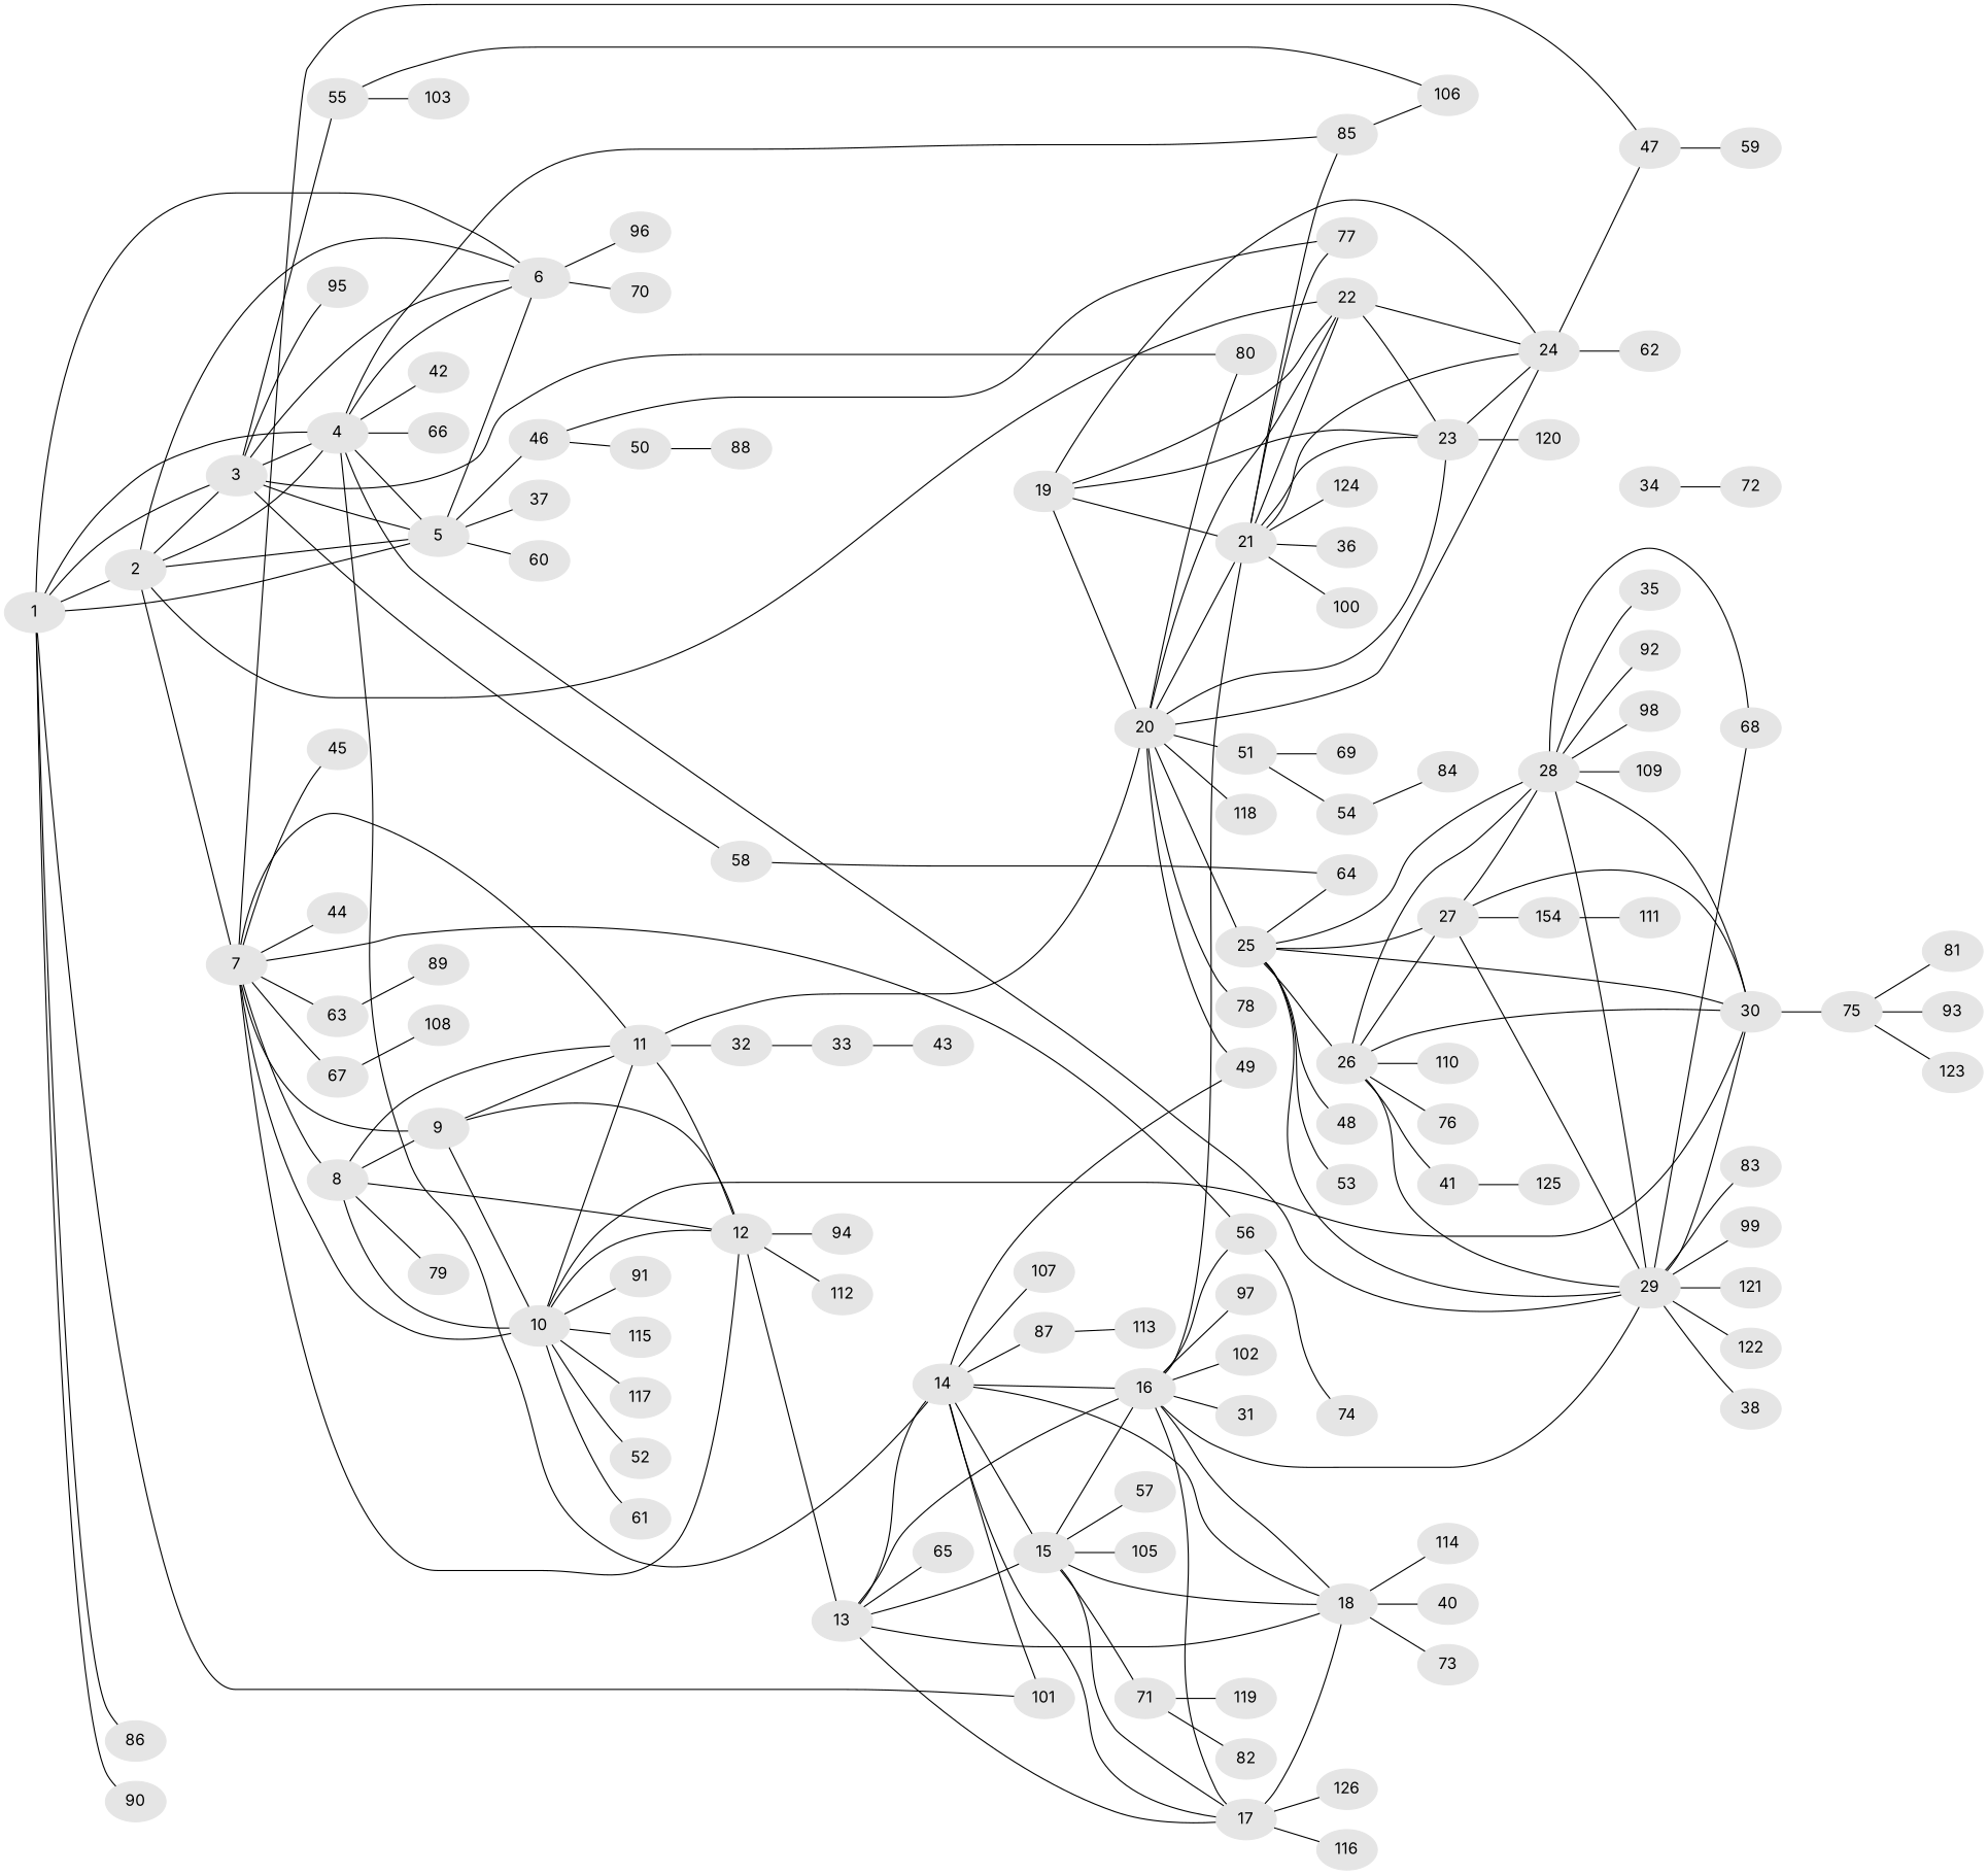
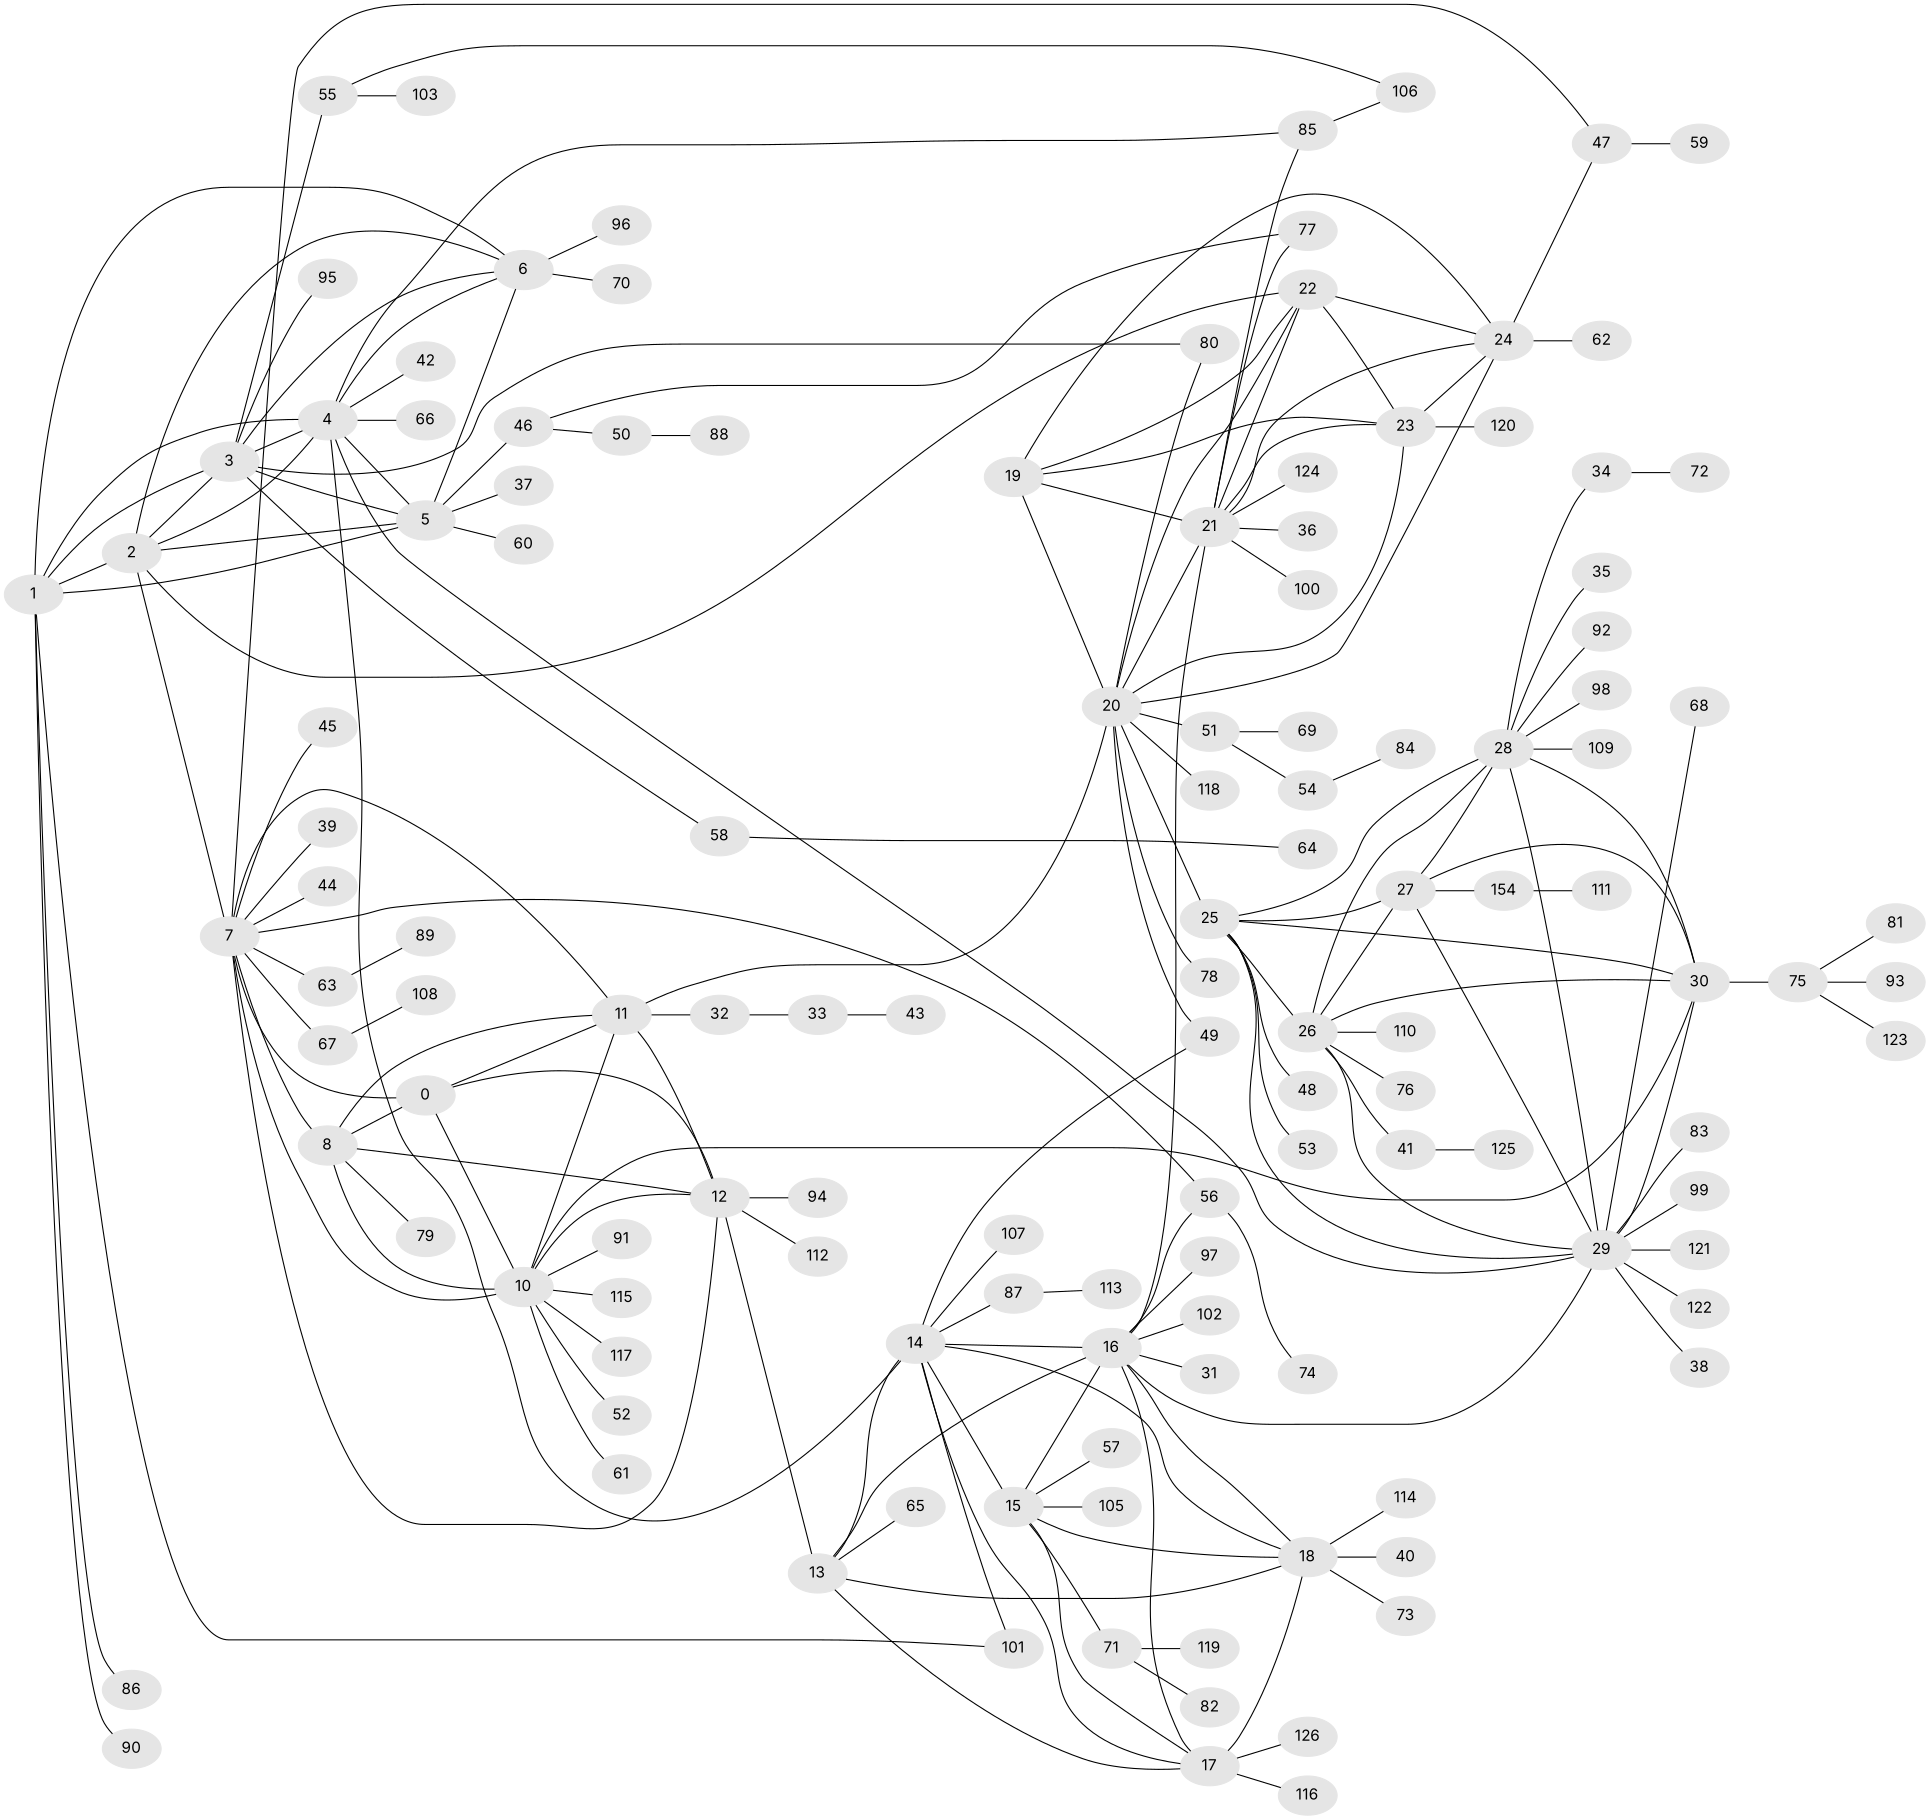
  graph {
    fontname=Inter
    rankdir=LR
    node [color=gray90 fontname=Inter style=filled]
    edge [fontname=Inter]
    1
    2
    3
    4
    5
    6
    86
    90
    101
    7
    22
    55
    58
    80
    95
    14
    29
    42
    66
    85
    37
    46
    60
    70
    96
    8
-   9
+   9 [label=0]
    10
    11
    12
+   39
    44
    45
    47
    56
    63
    67
    23
    24
    103
    106
    64
    15
    16
    17
    18
    49
    87
    107
    30
    38
    68
    83
    99
    121
    122
    77
    50
    79
    52
    61
    91
    115
    117
    32
    20
    13
    94
    112
    59
    74
    89
    108
    75
    19
    21
    33
    65
    57
    71
    105
    31
    97
    102
    116
    126
    40
    73
    114
    113
    82
    119
    36
    100
    124
    25
    51
    78
    118
    120
    62
    26
    27
    28
    48
    53
    54
    69
    41
    76
    110
    n112 [label=154]
    34
    35
    92
    98
    109
    125
    111
    72
    81
    93
    123
    43
    88
    84
    1 -- 2
    1 -- 3
    1 -- 4
    1 -- 5
    1 -- 6
    1 -- 86
    1 -- 90
    1 -- 101
    2 -- 3
    2 -- 4
    2 -- 5
    2 -- 6
    2 -- 7
    2 -- 22
    3 -- 4
    3 -- 5
    3 -- 6
    3 -- 55
    3 -- 58
    3 -- 80
    3 -- 95
    4 -- 5
    4 -- 6
    4 -- 14
    4 -- 29
    4 -- 42
    4 -- 66
    4 -- 85
    5 -- 6
    5 -- 37
    5 -- 46
    5 -- 60
    6 -- 70
    6 -- 96
    7 -- 8
    7 -- 9
    7 -- 10
    7 -- 11
    7 -- 12
+   7 -- 39
    7 -- 44
    7 -- 45
    7 -- 47
    7 -- 56
    7 -- 63
    7 -- 67
    22 -- 23
    22 -- 24
    55 -- 103
    55 -- 106
    58 -- 64
    14 -- 101
    14 -- 15
    14 -- 16
    14 -- 17
    14 -- 18
    14 -- 49
    14 -- 87
    14 -- 107
    29 -- 30
    29 -- 38
    29 -- 68
    29 -- 83
    29 -- 99
    29 -- 121
    29 -- 122
    85 -- 106
    46 -- 77
    46 -- 50
    8 -- 9
    8 -- 10
    8 -- 11
    8 -- 12
    8 -- 79
    9 -- 10
    9 -- 11
    9 -- 12
    10 -- 11
    10 -- 12
    10 -- 30
    10 -- 52
    10 -- 61
    10 -- 91
    10 -- 115
    10 -- 117
    11 -- 12
    11 -- 32
    11 -- 20
    12 -- 13
    12 -- 94
    12 -- 112
    47 -- 59
    56 -- 74
    63 -- 89
    67 -- 108
    23 -- 24
    23 -- 120
    24 -- 47
    24 -- 62
    15 -- 16
    15 -- 17
    15 -- 18
    15 -- 57
    15 -- 71
    15 -- 105
    16 -- 29
    16 -- 56
    16 -- 17
    16 -- 18
    16 -- 21
    16 -- 31
    16 -- 97
    16 -- 102
    17 -- 18
    17 -- 116
    17 -- 126
    18 -- 40
    18 -- 73
    18 -- 114
    87 -- 113
    30 -- 75
    50 -- 88
    32 -- 33
    20 -- 22
    20 -- 80
    20 -- 23
    20 -- 24
    20 -- 49
    20 -- 21
    20 -- 25
    20 -- 51
    20 -- 78
    20 -- 118
    13 -- 14
-   13 -- 15
    13 -- 16
    13 -- 17
    13 -- 18
    13 -- 65
    75 -- 81
    75 -- 93
    75 -- 123
    19 -- 22
    19 -- 23
    19 -- 24
    19 -- 20
    19 -- 21
    21 -- 22
    21 -- 85
    21 -- 23
    21 -- 24
    21 -- 77
    21 -- 36
    21 -- 100
    21 -- 124
    33 -- 43
    71 -- 82
    71 -- 119
    25 -- 29
-   25 -- 64
    25 -- 30
    25 -- 26
    25 -- 27
    25 -- 28
    25 -- 48
    25 -- 53
    51 -- 54
    51 -- 69
    26 -- 29
    26 -- 30
    26 -- 27
    26 -- 28
    26 -- 41
    26 -- 76
    26 -- 110
    27 -- 29
    27 -- 30
    27 -- 28
    27 -- n112
    28 -- 29
    28 -- 30
-   28 -- 68
+   28 -- 34
    28 -- 35
    28 -- 92
    28 -- 98
    28 -- 109
    54 -- 84
    41 -- 125
    n112 -- 111
    34 -- 72
  }
